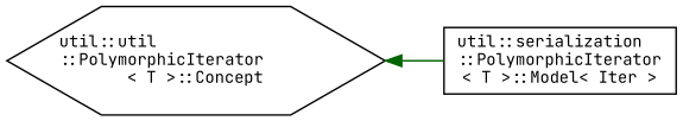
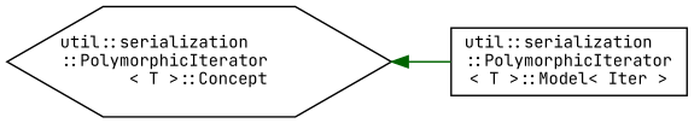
  digraph {
    rankdir=LR
    fontname="JetBrains Mono"
    node [color=black fillcolor=white fontname="JetBrains Mono" fontsize=10 style=filled]
-   n1 [height=0.2 label="util::util\l::PolymorphicIterator\l\< T \>::Concept" shape=hexagon width=0.4]
+   n1 [height=0.2 label="util::serialization\l::PolymorphicIterator\l\< T \>::Concept" shape=hexagon width=0.4]
    n2 [height=0.2 label="util::serialization\l::PolymorphicIterator\l\< T \>::Model\< Iter \>" shape=box width=0.4]
    n1 -> n2 [color=darkgreen dir=back fontname="JetBrains Mono" fontsize=10 labelfontname=Helvetica labelfontsize=10 style=solid]
  }
